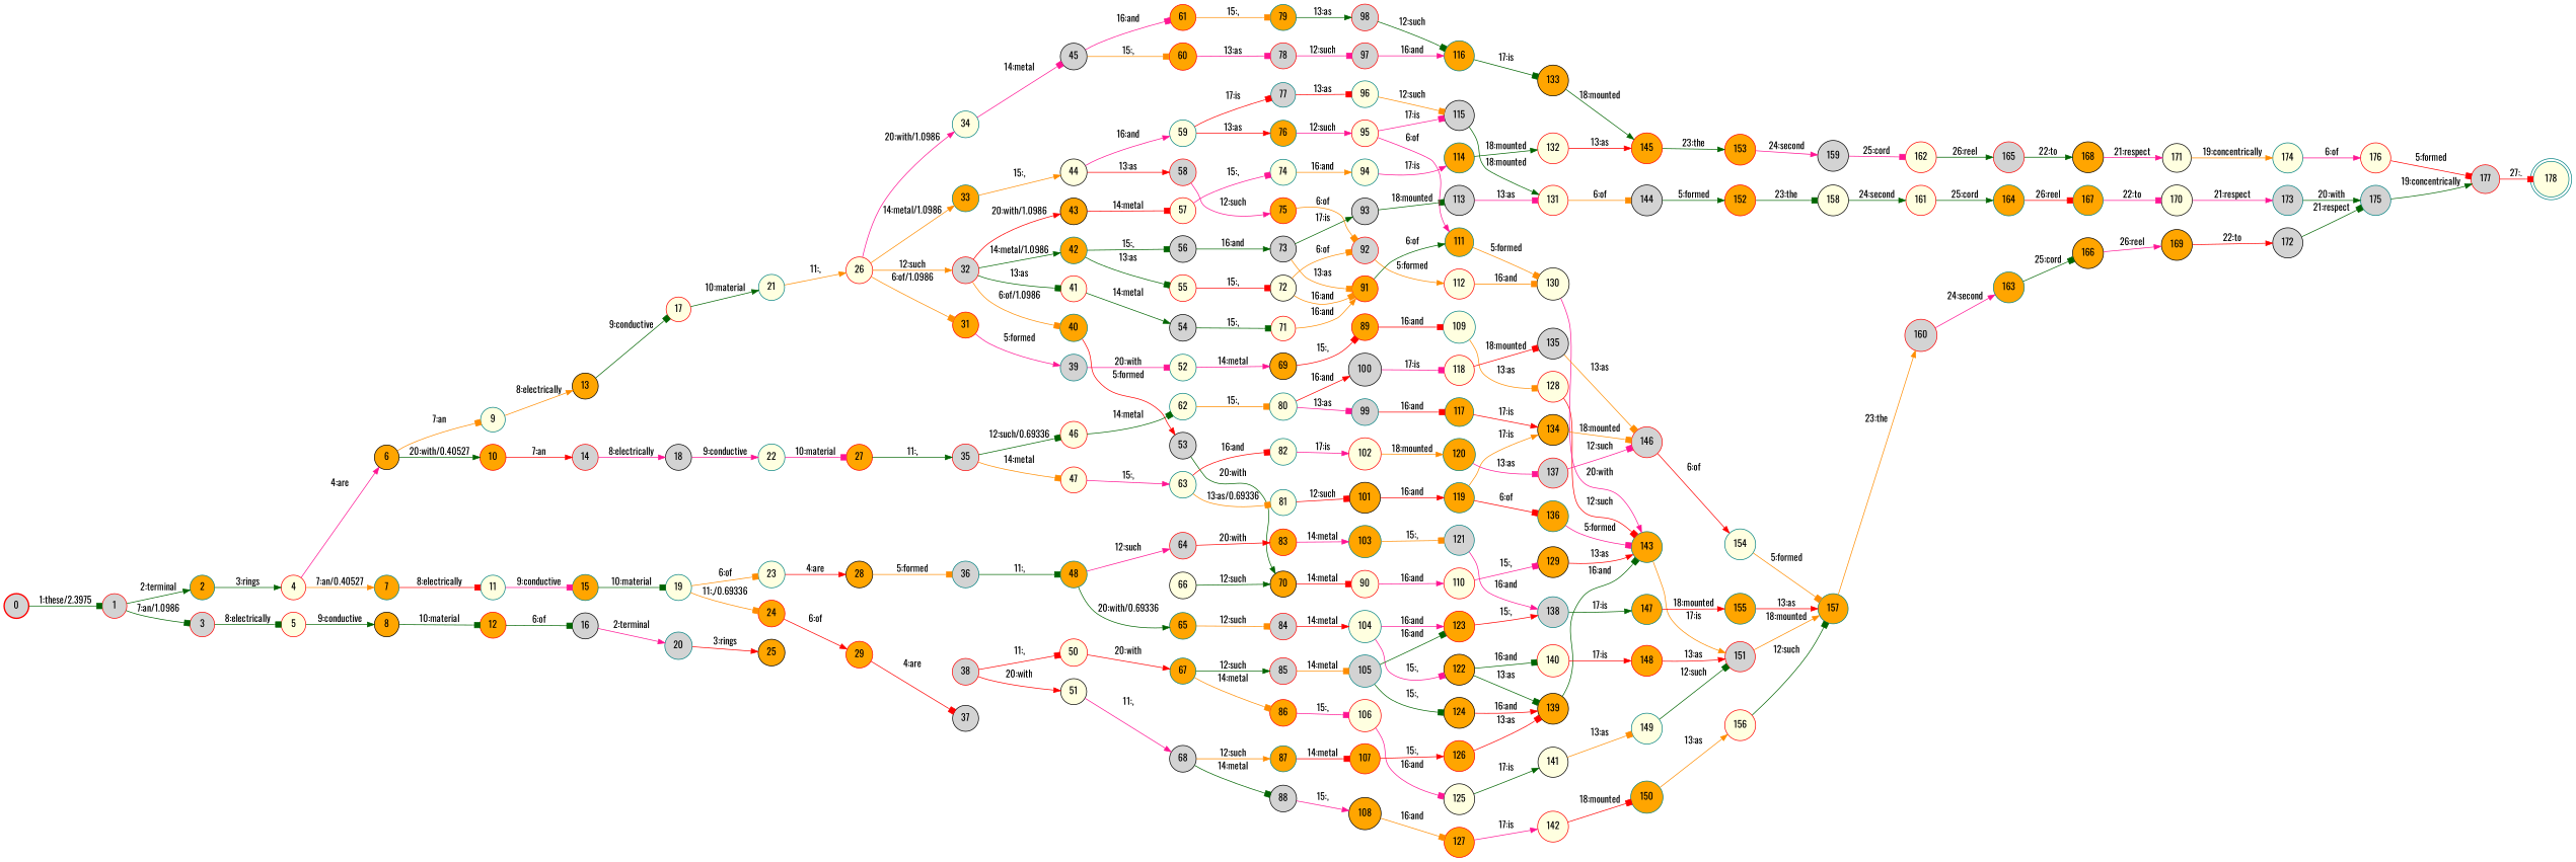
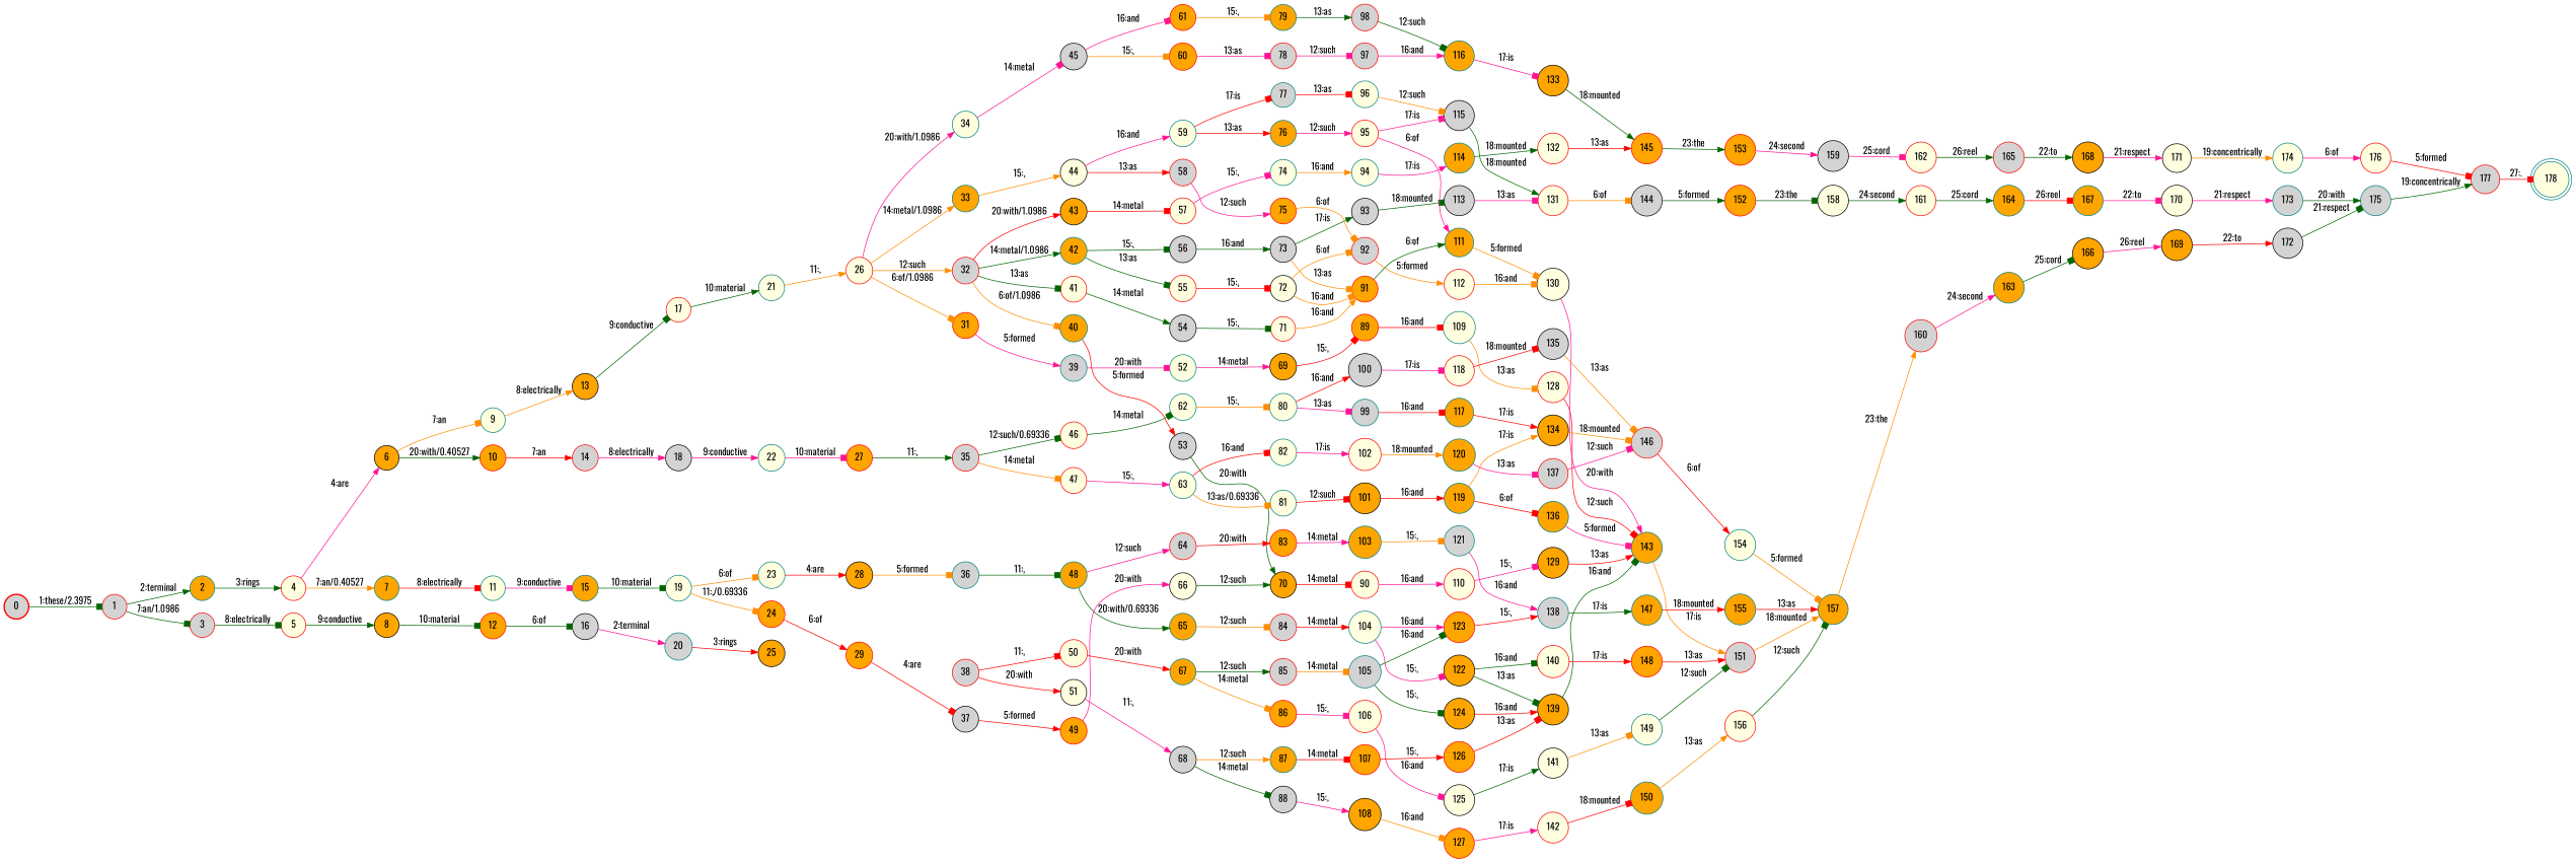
  digraph {
    fontname=Oswald
    nodesep=0.25
    rankdir=LR
    ranksep=0.4
    node [color=red fillcolor=orange fontname=Oswald fontsize=14 shape=circle style="solid,filled"]
    edge [arrowhead=normal color=darkgreen fontname=Oswald fontsize=14]
    n1 [fillcolor=lightgrey label=0 style="bold,filled"]
    n2 [fillcolor=lightgrey label=1]
    n3 [color=teal label=2]
    n4 [fillcolor=lightgrey label=3]
    n5 [fillcolor=lightyellow label=4]
    n6 [fillcolor=lightyellow label=5]
    n7 [color=black label=6]
    n8 [color=teal label=7]
    n9 [color=black label=8]
    n10 [color=teal fillcolor=lightyellow label=9]
    n11 [label=10]
    n12 [color=teal fillcolor=lightyellow label=11]
    n13 [label=12]
    n14 [color=black label=13]
    n15 [fillcolor=lightgrey label=14]
    n16 [color=teal label=15]
    n17 [color=black fillcolor=lightgrey label=16]
    n18 [fillcolor=lightyellow label=17]
    n19 [color=black fillcolor=lightgrey label=18]
    n20 [color=teal fillcolor=lightyellow label=19]
    n21 [color=teal fillcolor=lightgrey label=20]
    n22 [color=teal fillcolor=lightyellow label=21]
    n23 [color=teal fillcolor=lightyellow label=22]
    n24 [color=teal fillcolor=lightyellow label=23]
    n25 [label=24]
    n26 [color=black label=25]
    n27 [fillcolor=lightyellow label=26]
    n28 [label=27]
    n29 [color=black label=28]
    n30 [label=29]
    n31 [label=31]
    n32 [fillcolor=lightgrey label=32]
    n33 [color=teal label=33]
    n34 [color=teal fillcolor=lightyellow label=34]
    n35 [fillcolor=lightgrey label=35]
    n36 [color=teal fillcolor=lightgrey label=36]
    n37 [color=black fillcolor=lightgrey label=37]
    n38 [color=teal fillcolor=lightgrey label=39]
    n39 [color=teal label=40]
    n40 [fillcolor=lightyellow label=41]
    n41 [color=teal label=42]
    n42 [color=black label=43]
    n43 [color=black fillcolor=lightyellow label=44]
    n44 [color=black fillcolor=lightgrey label=45]
    n45 [fillcolor=lightyellow label=46]
    n46 [fillcolor=lightyellow label=47]
    n47 [color=teal label=48]
+   n48 [label=49]
    n49 [fillcolor=lightgrey label=38]
    n50 [fillcolor=lightyellow label=50]
    n51 [color=black fillcolor=lightyellow label=51]
    n52 [color=teal fillcolor=lightyellow label=52]
    n53 [color=black fillcolor=lightgrey label=53]
    n54 [color=black fillcolor=lightgrey label=54]
    n55 [color=black fillcolor=lightgrey label=56]
    n56 [fillcolor=lightyellow label=55]
    n57 [fillcolor=lightyellow label=57]
    n58 [fillcolor=lightgrey label=58]
    n59 [color=teal fillcolor=lightyellow label=59]
    n60 [label=60]
    n61 [label=61]
    n62 [color=teal fillcolor=lightyellow label=62]
    n63 [color=teal fillcolor=lightyellow label=63]
    n64 [fillcolor=lightgrey label=64]
    n65 [color=teal label=65]
    n66 [color=black fillcolor=lightyellow label=66]
    n67 [color=teal label=67]
    n68 [color=black fillcolor=lightgrey label=68]
    n69 [color=black label=69]
    n70 [color=black label=70]
    n71 [fillcolor=lightyellow label=71]
    n72 [color=black fillcolor=lightgrey label=73]
    n73 [color=black fillcolor=lightyellow label=72]
    n74 [color=teal fillcolor=lightyellow label=74]
    n75 [label=75]
    n76 [color=teal label=76]
    n77 [color=teal fillcolor=lightgrey label=77]
    n78 [fillcolor=lightgrey label=78]
    n79 [color=teal label=79]
    n80 [color=teal fillcolor=lightyellow label=80]
    n81 [color=teal fillcolor=lightyellow label=81]
    n82 [color=teal fillcolor=lightyellow label=82]
    n83 [label=83]
    n84 [fillcolor=lightgrey label=84]
    n85 [fillcolor=lightgrey label=85]
    n86 [label=86]
    n87 [color=teal label=87]
    n88 [color=black fillcolor=lightgrey label=88]
    n89 [label=89]
    n90 [fillcolor=lightyellow label=90]
    n91 [label=91]
    n92 [color=black fillcolor=lightgrey label=93]
    n93 [fillcolor=lightgrey label=92]
    n94 [color=teal fillcolor=lightyellow label=94]
    n95 [fillcolor=lightyellow label=95]
    n96 [color=teal fillcolor=lightyellow label=96]
    n97 [fillcolor=lightgrey label=97]
    n98 [fillcolor=lightgrey label=98]
    n99 [color=teal fillcolor=lightgrey label=99]
    n100 [color=black fillcolor=lightgrey label=100]
    n101 [color=black label=101]
    n102 [fillcolor=lightyellow label=102]
    n103 [color=teal label=103]
    n104 [color=teal fillcolor=lightyellow label=104]
    n105 [color=teal fillcolor=lightgrey label=105]
    n106 [fillcolor=lightyellow label=106]
    n107 [label=107]
    n108 [color=black label=108]
    n109 [color=teal fillcolor=lightyellow label=109]
    n110 [fillcolor=lightyellow label=110]
    n111 [color=teal label=111]
    n112 [fillcolor=lightyellow label=112]
    n113 [color=black fillcolor=lightgrey label=113]
    n114 [color=teal label=114]
    n115 [color=black fillcolor=lightgrey label=115]
    n116 [color=teal label=116]
    n117 [color=teal label=117]
    n118 [fillcolor=lightyellow label=118]
    n119 [color=teal label=119]
    n120 [color=teal label=120]
    n121 [color=teal fillcolor=lightgrey label=121]
    n122 [color=black label=122]
    n123 [label=123]
    n124 [color=black label=124]
    n125 [color=black fillcolor=lightyellow label=125]
    n126 [label=126]
    n127 [label=127]
    n128 [fillcolor=lightyellow label=128]
    n129 [color=black label=129]
    n130 [color=black fillcolor=lightyellow label=130]
    n131 [fillcolor=lightyellow label=131]
    n132 [fillcolor=lightyellow label=132]
    n133 [color=black label=133]
    n134 [color=black label=134]
    n135 [color=black fillcolor=lightgrey label=135]
    n136 [color=teal label=136]
    n137 [fillcolor=lightgrey label=137]
    n138 [color=teal fillcolor=lightgrey label=138]
    n139 [color=black label=139]
    n140 [fillcolor=lightyellow label=140]
    n141 [color=black fillcolor=lightyellow label=141]
    n142 [fillcolor=lightyellow label=142]
    n143 [color=teal label=143]
    n144 [color=black fillcolor=lightgrey label=144]
    n145 [label=145]
    n146 [fillcolor=lightgrey label=146]
    n147 [color=teal label=147]
    n148 [label=148]
    n149 [color=teal fillcolor=lightyellow label=149]
    n150 [color=teal label=150]
    n151 [fillcolor=lightgrey label=151]
    n152 [label=152]
    n153 [label=153]
    n154 [color=teal fillcolor=lightyellow label=154]
    n155 [color=teal label=155]
    n156 [fillcolor=lightyellow label=156]
    n157 [color=teal label=157]
    n158 [color=black fillcolor=lightyellow label=158]
    n159 [color=black fillcolor=lightgrey label=159]
    n160 [fillcolor=lightgrey label=160]
    n161 [fillcolor=lightyellow label=161]
    n162 [fillcolor=lightyellow label=162]
    n163 [color=teal label=163]
    n164 [color=teal label=164]
    n165 [fillcolor=lightgrey label=165]
    n166 [color=black label=166]
    n167 [color=teal label=167]
    n168 [color=black label=168]
    n169 [color=black label=169]
    n170 [color=black fillcolor=lightyellow label=170]
    n171 [color=black fillcolor=lightyellow label=171]
    n172 [color=black fillcolor=lightgrey label=172]
    n173 [color=teal fillcolor=lightgrey label=173]
    n174 [color=teal fillcolor=lightyellow label=174]
    n175 [color=teal fillcolor=lightgrey label=175]
    n176 [fillcolor=lightyellow label=176]
    n177 [fillcolor=lightgrey label=177]
    n178 [color=teal fillcolor=lightyellow label=178 shape=doublecircle]
    n1 -> n2 [arrowhead=box label="1:these/2.3975"]
    n2 -> n3 [label="2:terminal"]
    n2 -> n4 [arrowhead=box label="7:an/1.0986"]
    n3 -> n5 [label="3:rings"]
    n4 -> n6 [arrowhead=box label="8:electrically"]
    n5 -> n7 [color=deeppink label="4:are"]
    n5 -> n8 [color=darkorange label="7:an/0.40527"]
    n6 -> n9 [label="9:conductive"]
    n7 -> n10 [arrowhead=box color=darkorange label="7:an"]
    n7 -> n11 [label="20:with/0.40527"]
    n8 -> n12 [arrowhead=box color=red label="8:electrically"]
    n9 -> n13 [arrowhead=box label="10:material"]
    n10 -> n14 [color=darkorange label="8:electrically"]
    n11 -> n15 [color=red label="7:an"]
    n12 -> n16 [arrowhead=box color=deeppink label="9:conductive"]
    n13 -> n17 [arrowhead=box label="6:of"]
    n14 -> n18 [arrowhead=box label="9:conductive"]
    n15 -> n19 [color=deeppink label="8:electrically"]
    n16 -> n20 [arrowhead=box label="10:material"]
    n17 -> n21 [color=deeppink label="2:terminal"]
    n18 -> n22 [label="10:material"]
    n19 -> n23 [color=deeppink label="9:conductive"]
    n20 -> n24 [arrowhead=box color=darkorange label="6:of"]
    n20 -> n25 [arrowhead=box color=darkorange label="11:,/0.69336"]
    n21 -> n26 [color=red label="3:rings"]
    n22 -> n27 [color=darkorange label="11:,"]
    n23 -> n28 [arrowhead=box color=deeppink label="10:material"]
    n24 -> n29 [color=red label="4:are"]
    n25 -> n30 [color=red label="6:of"]
    n27 -> n31 [arrowhead=box color=darkorange label="6:of/1.0986"]
    n27 -> n32 [color=darkorange label="12:such"]
    n27 -> n33 [color=darkorange label="14:metal/1.0986"]
    n27 -> n34 [color=deeppink label="20:with/1.0986"]
    n28 -> n35 [label="11:,"]
    n29 -> n36 [arrowhead=box color=darkorange label="5:formed"]
    n30 -> n37 [arrowhead=box color=red label="4:are"]
    n31 -> n38 [color=deeppink label="5:formed"]
    n32 -> n39 [arrowhead=box color=darkorange label="6:of/1.0986"]
    n32 -> n40 [arrowhead=box label="13:as"]
    n32 -> n41 [label="14:metal/1.0986"]
    n32 -> n42 [color=red label="20:with/1.0986"]
    n33 -> n43 [color=darkorange label="15:,"]
    n34 -> n44 [arrowhead=box color=deeppink label="14:metal"]
    n35 -> n45 [arrowhead=box label="12:such/0.69336"]
    n35 -> n46 [arrowhead=box color=darkorange label="14:metal"]
    n36 -> n47 [arrowhead=box label="11:,"]
+   n37 -> n48 [color=red label="5:formed"]
    n38 -> n52 [arrowhead=box color=deeppink label="20:with"]
    n39 -> n53 [color=red label="5:formed"]
    n40 -> n54 [label="14:metal"]
    n41 -> n55 [arrowhead=box label="15:,"]
    n41 -> n56 [arrowhead=box label="13:as"]
    n42 -> n57 [arrowhead=box color=red label="14:metal"]
    n43 -> n58 [color=red label="13:as"]
    n43 -> n59 [color=deeppink label="16:and"]
    n44 -> n60 [arrowhead=box color=darkorange label="15:,"]
    n44 -> n61 [arrowhead=box color=deeppink label="16:and"]
    n45 -> n62 [arrowhead=box label="14:metal"]
    n46 -> n63 [color=deeppink label="15:,"]
    n47 -> n64 [color=deeppink label="12:such"]
    n47 -> n65 [label="20:with/0.69336"]
+   n48 -> n66 [color=deeppink label="20:with"]
    n49 -> n50 [arrowhead=box color=red label="11:,"]
    n49 -> n51 [color=red label="20:with"]
    n50 -> n67 [color=red label="20:with"]
    n51 -> n68 [color=deeppink label="11:,"]
    n52 -> n69 [color=deeppink label="14:metal"]
    n53 -> n70 [label="20:with"]
    n54 -> n71 [arrowhead=box label="15:,"]
    n55 -> n72 [label="16:and"]
    n56 -> n73 [arrowhead=box color=red label="15:,"]
    n57 -> n74 [arrowhead=box color=deeppink label="15:,"]
    n58 -> n75 [color=deeppink label="12:such"]
    n59 -> n76 [color=red label="13:as"]
    n59 -> n77 [arrowhead=box color=red label="17:is"]
    n60 -> n78 [arrowhead=box color=deeppink label="13:as"]
    n61 -> n79 [arrowhead=box color=darkorange label="15:,"]
    n62 -> n80 [arrowhead=box color=darkorange label="15:,"]
    n63 -> n81 [arrowhead=box color=darkorange label="13:as/0.69336"]
    n63 -> n82 [arrowhead=box color=red label="16:and"]
    n64 -> n83 [color=red label="20:with"]
    n65 -> n84 [arrowhead=box color=darkorange label="12:such"]
    n66 -> n70 [label="12:such"]
    n67 -> n85 [label="12:such"]
    n67 -> n86 [arrowhead=box color=darkorange label="14:metal"]
    n68 -> n87 [color=darkorange label="12:such"]
    n68 -> n88 [arrowhead=box label="14:metal"]
    n69 -> n89 [arrowhead=box color=red label="15:,"]
    n70 -> n90 [arrowhead=box color=red label="14:metal"]
    n71 -> n91 [color=darkorange label="16:and"]
    n72 -> n91 [arrowhead=box color=darkorange label="13:as"]
    n72 -> n92 [label="17:is"]
    n73 -> n91 [arrowhead=box color=darkorange label="16:and"]
    n73 -> n93 [arrowhead=box color=darkorange label="6:of"]
    n74 -> n94 [color=darkorange label="16:and"]
    n75 -> n93 [arrowhead=box color=darkorange label="6:of"]
    n76 -> n95 [color=deeppink label="12:such"]
    n77 -> n96 [arrowhead=box color=red label="13:as"]
    n78 -> n97 [arrowhead=box color=deeppink label="12:such"]
    n79 -> n98 [label="13:as"]
    n80 -> n99 [arrowhead=box color=deeppink label="13:as"]
    n80 -> n100 [color=red label="16:and"]
    n81 -> n101 [arrowhead=box color=red label="12:such"]
    n82 -> n102 [color=deeppink label="17:is"]
    n83 -> n103 [color=deeppink label="14:metal"]
    n84 -> n104 [color=red label="14:metal"]
    n85 -> n105 [arrowhead=box color=darkorange label="14:metal"]
    n86 -> n106 [arrowhead=box color=deeppink label="15:,"]
    n87 -> n107 [arrowhead=box color=red label="14:metal"]
    n88 -> n108 [color=deeppink label="15:,"]
    n89 -> n109 [arrowhead=box color=red label="16:and"]
    n90 -> n110 [color=deeppink label="16:and"]
    n91 -> n111 [label="6:of"]
    n92 -> n113 [arrowhead=box label="18:mounted"]
    n93 -> n112 [color=darkorange label="5:formed"]
    n94 -> n114 [color=deeppink label="17:is"]
    n95 -> n111 [color=deeppink label="6:of"]
    n95 -> n115 [arrowhead=box color=deeppink label="17:is"]
    n96 -> n115 [arrowhead=box color=darkorange label="12:such"]
    n97 -> n116 [color=deeppink label="16:and"]
    n98 -> n116 [arrowhead=box label="12:such"]
    n99 -> n117 [arrowhead=box color=red label="16:and"]
    n100 -> n118 [arrowhead=box color=deeppink label="17:is"]
    n101 -> n119 [color=red label="16:and"]
    n102 -> n120 [color=darkorange label="18:mounted"]
    n103 -> n121 [arrowhead=box color=darkorange label="15:,"]
    n104 -> n122 [arrowhead=box color=deeppink label="15:,"]
    n104 -> n123 [color=deeppink label="16:and"]
    n105 -> n123 [arrowhead=box label="16:and"]
    n105 -> n124 [arrowhead=box label="15:,"]
    n106 -> n125 [arrowhead=box color=deeppink label="16:and"]
    n107 -> n126 [color=red label="15:,"]
    n108 -> n127 [arrowhead=box color=darkorange label="16:and"]
    n109 -> n128 [arrowhead=box color=darkorange label="13:as"]
    n110 -> n129 [arrowhead=box color=deeppink label="15:,"]
    n111 -> n130 [arrowhead=box color=darkorange label="5:formed"]
    n112 -> n130 [arrowhead=box color=darkorange label="16:and"]
    n113 -> n131 [arrowhead=box color=deeppink label="13:as"]
    n114 -> n132 [label="18:mounted"]
    n115 -> n131 [label="18:mounted"]
-   n116 -> n133 [arrowhead=box label="17:is"]
+   n116 -> n133 [arrowhead=box color=deeppink label="17:is"]
    n117 -> n134 [color=red label="17:is"]
    n118 -> n135 [arrowhead=box color=red label="18:mounted"]
    n119 -> n134 [color=darkorange label="17:is"]
    n119 -> n136 [arrowhead=box color=red label="6:of"]
    n120 -> n137 [arrowhead=box color=deeppink label="13:as"]
    n121 -> n138 [color=deeppink label="16:and"]
    n122 -> n139 [arrowhead=box label="13:as"]
    n122 -> n140 [arrowhead=box label="16:and"]
    n123 -> n138 [color=red label="15:,"]
    n124 -> n139 [color=red label="16:and"]
    n125 -> n141 [label="17:is"]
    n126 -> n139 [arrowhead=box color=red label="13:as"]
    n127 -> n142 [color=deeppink label="17:is"]
    n128 -> n143 [arrowhead=box color=red label="12:such"]
    n129 -> n143 [color=red label="13:as"]
    n130 -> n143 [color=deeppink label="20:with"]
    n131 -> n144 [arrowhead=box color=darkorange label="6:of"]
    n132 -> n145 [color=red label="13:as"]
    n133 -> n145 [label="18:mounted"]
    n134 -> n146 [arrowhead=box color=darkorange label="18:mounted"]
    n135 -> n146 [arrowhead=box color=darkorange label="13:as"]
    n136 -> n143 [arrowhead=box color=deeppink label="5:formed"]
    n137 -> n146 [arrowhead=box color=deeppink label="12:such"]
    n138 -> n147 [label="17:is"]
    n139 -> n143 [arrowhead=box label="16:and"]
    n140 -> n148 [color=red label="17:is"]
    n141 -> n149 [arrowhead=box color=darkorange label="13:as"]
    n142 -> n150 [arrowhead=box color=red label="18:mounted"]
    n143 -> n151 [color=darkorange label="17:is"]
    n144 -> n152 [label="5:formed"]
    n145 -> n153 [label="23:the"]
    n146 -> n154 [color=red label="6:of"]
    n147 -> n155 [color=red label="18:mounted"]
    n148 -> n151 [color=red label="13:as"]
    n149 -> n151 [arrowhead=box label="12:such"]
    n150 -> n156 [color=darkorange label="13:as"]
    n151 -> n157 [color=darkorange label="18:mounted"]
    n152 -> n158 [arrowhead=box label="23:the"]
    n153 -> n159 [color=deeppink label="24:second"]
    n154 -> n157 [arrowhead=box color=darkorange label="5:formed"]
    n155 -> n157 [color=red label="13:as"]
    n156 -> n157 [arrowhead=box label="12:such"]
    n157 -> n160 [color=darkorange label="23:the"]
    n158 -> n161 [label="24:second"]
    n159 -> n162 [arrowhead=box color=deeppink label="25:cord"]
    n160 -> n163 [color=deeppink label="24:second"]
    n161 -> n164 [label="25:cord"]
    n162 -> n165 [label="26:reel"]
    n163 -> n166 [arrowhead=box label="25:cord"]
    n164 -> n167 [arrowhead=box color=red label="26:reel"]
    n165 -> n168 [label="22:to"]
    n166 -> n169 [color=deeppink label="26:reel"]
    n167 -> n170 [arrowhead=box color=deeppink label="22:to"]
    n168 -> n171 [color=deeppink label="21:respect"]
    n169 -> n172 [color=red label="22:to"]
    n170 -> n173 [color=deeppink label="21:respect"]
    n171 -> n174 [color=darkorange label="19:concentrically"]
    n172 -> n175 [arrowhead=box label="21:respect"]
    n173 -> n175 [label="20:with"]
    n174 -> n176 [color=deeppink label="6:of"]
    n175 -> n177 [label="19:concentrically"]
    n176 -> n177 [arrowhead=box color=red label="5:formed"]
    n177 -> n178 [arrowhead=box color=red label="27:."]
  }
